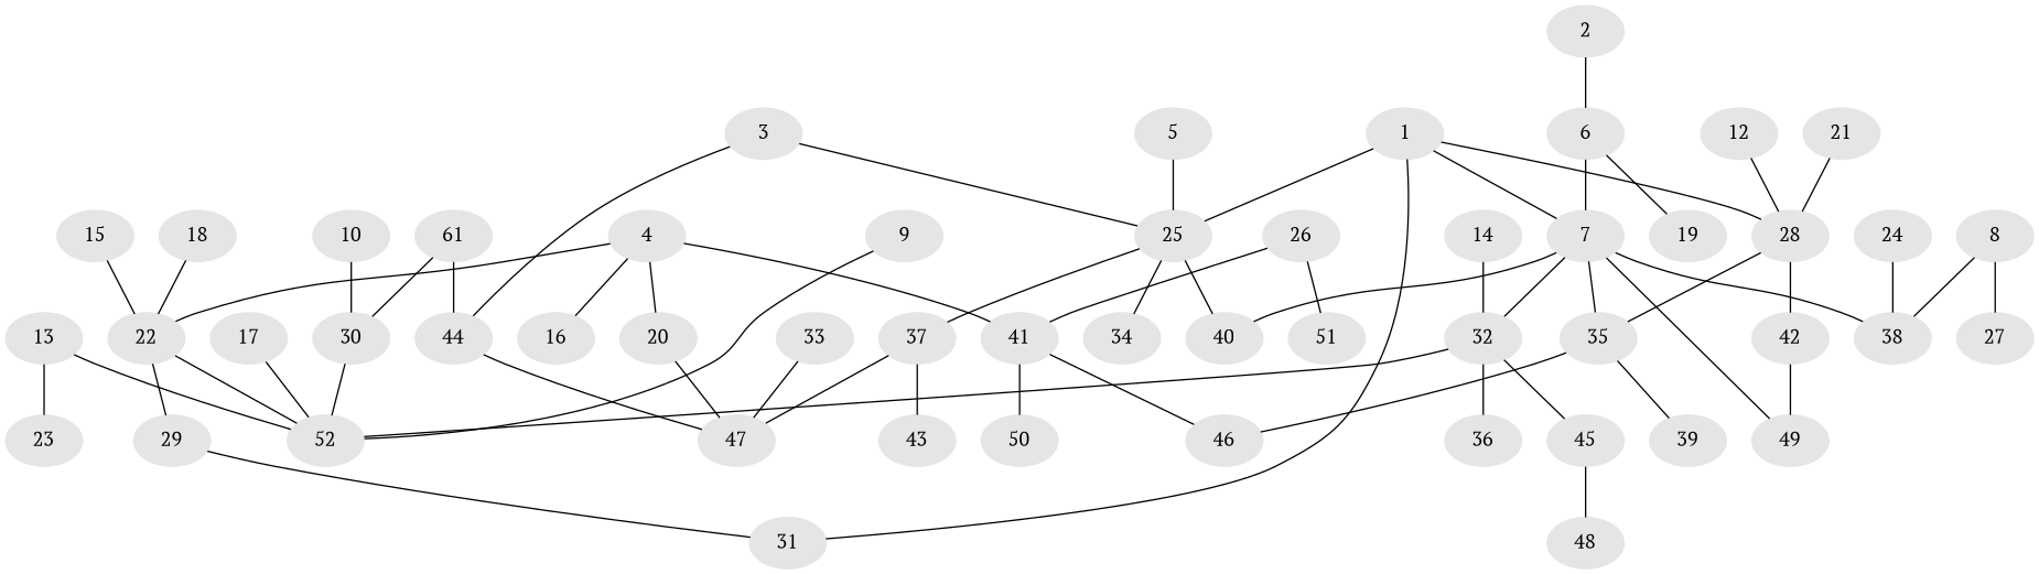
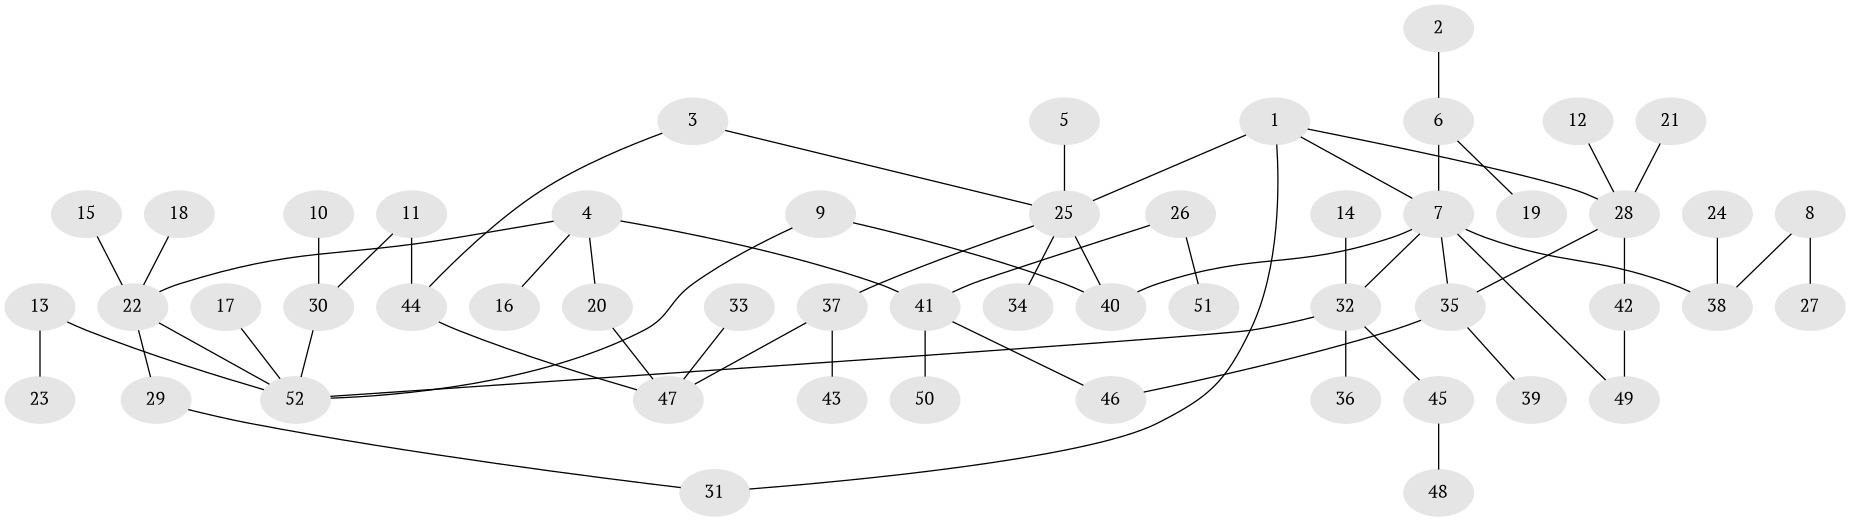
  graph {
    fontname="PT Serif"
    node [color=gray90 fontname="PT Serif" style=filled]
    edge [fontname="PT Serif" weight=1.0]
    1
    7
    25
    28
    31
    32
    35
    38
    40
    49
    34
    37
    42
    2
    6
    19
    3
    44
    47
    4
    16
    20
    22
    41
    52
    29
    36
    45
    46
    50
    5
    39
    8
    27
    9
    10
    30
-   11 [label=61]
+   11
    12
    13
    23
    14
    15
    17
    18
    21
    24
    43
    26
    51
    48
    33
    1 -- 7
    1 -- 25 [weight=2.0]
    1 -- 28
    1 -- 31
    7 -- 32
    7 -- 35
    7 -- 38
    7 -- 40
    7 -- 49
    25 -- 40
    25 -- 34
    25 -- 37
    28 -- 35
    28 -- 42
    32 -- 52
    32 -- 36
    32 -- 45
    35 -- 46
    35 -- 39
    37 -- 47
    37 -- 43
    42 -- 49
    2 -- 6
    6 -- 7
    6 -- 19
    3 -- 25
    3 -- 44
    44 -- 47
    4 -- 16
    4 -- 20
    4 -- 22
    4 -- 41
    20 -- 47
    22 -- 52
    22 -- 29
    41 -- 46
    41 -- 50
    29 -- 31
    45 -- 48
    5 -- 25
    8 -- 38
    8 -- 27
+   9 -- 40
    9 -- 52
    10 -- 30
    30 -- 52
    11 -- 44
    11 -- 30
    12 -- 28
    13 -- 52
    13 -- 23
    14 -- 32
    15 -- 22
    17 -- 52
    18 -- 22
    21 -- 28
    24 -- 38
    26 -- 41
    26 -- 51
    33 -- 47
  }
